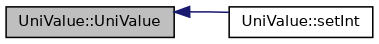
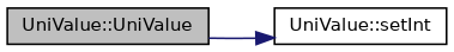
  digraph {
    rankdir=LR
    node [color=black fontname=Helvetica fontsize=10 shape=record style=filled]
    n1 [fillcolor=grey75 fontcolor=black height=0.2 label="UniValue::UniValue" width=0.4]
    n2 [fillcolor=white height=0.2 label="UniValue::setInt" width=0.4]
-   n2 -> n1 [color=midnightblue fontname=Helvetica fontsize=10 labelfontname=Helvetica labelfontsize=10 style=solid]
+   n1 -> n2 [color=midnightblue fontname=Helvetica fontsize=10 labelfontname=Helvetica labelfontsize=10 style=solid]
  }
